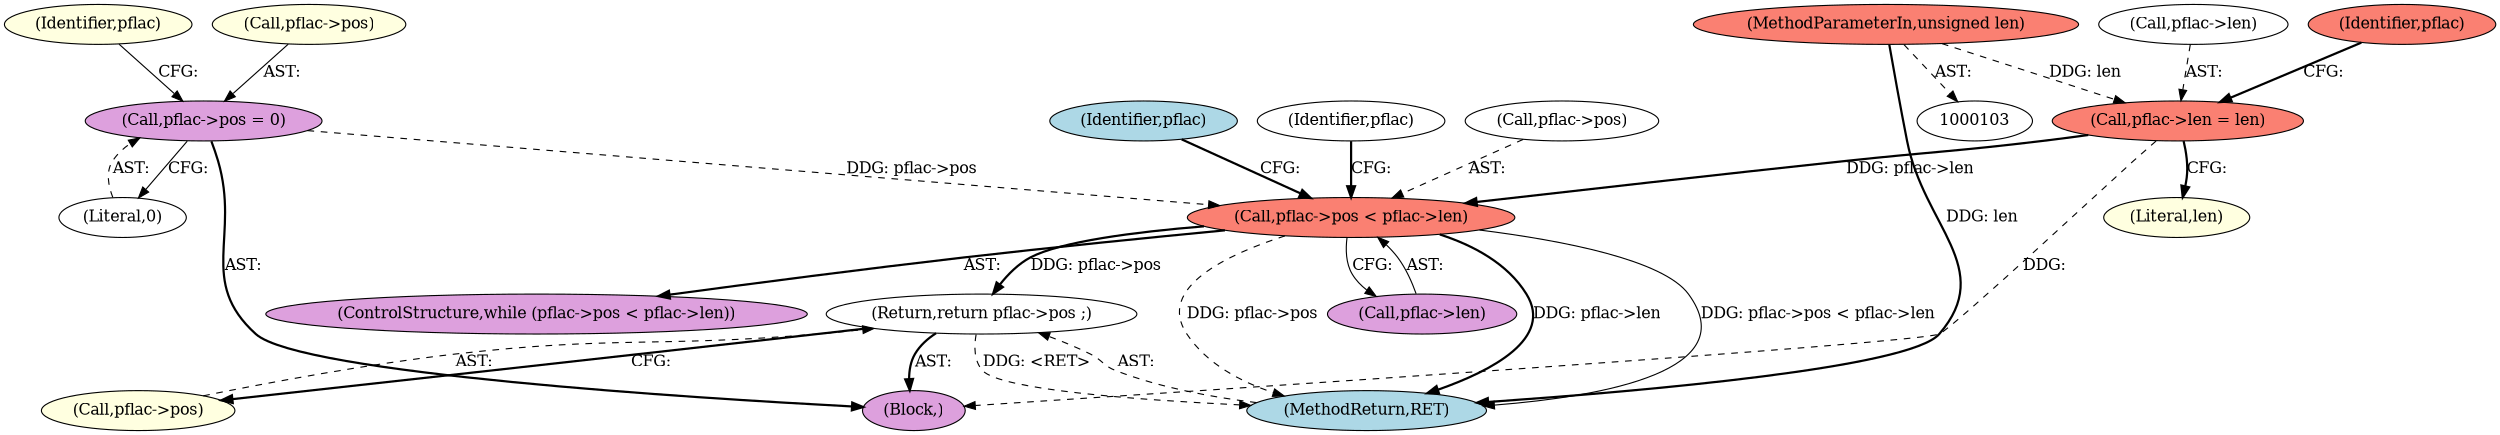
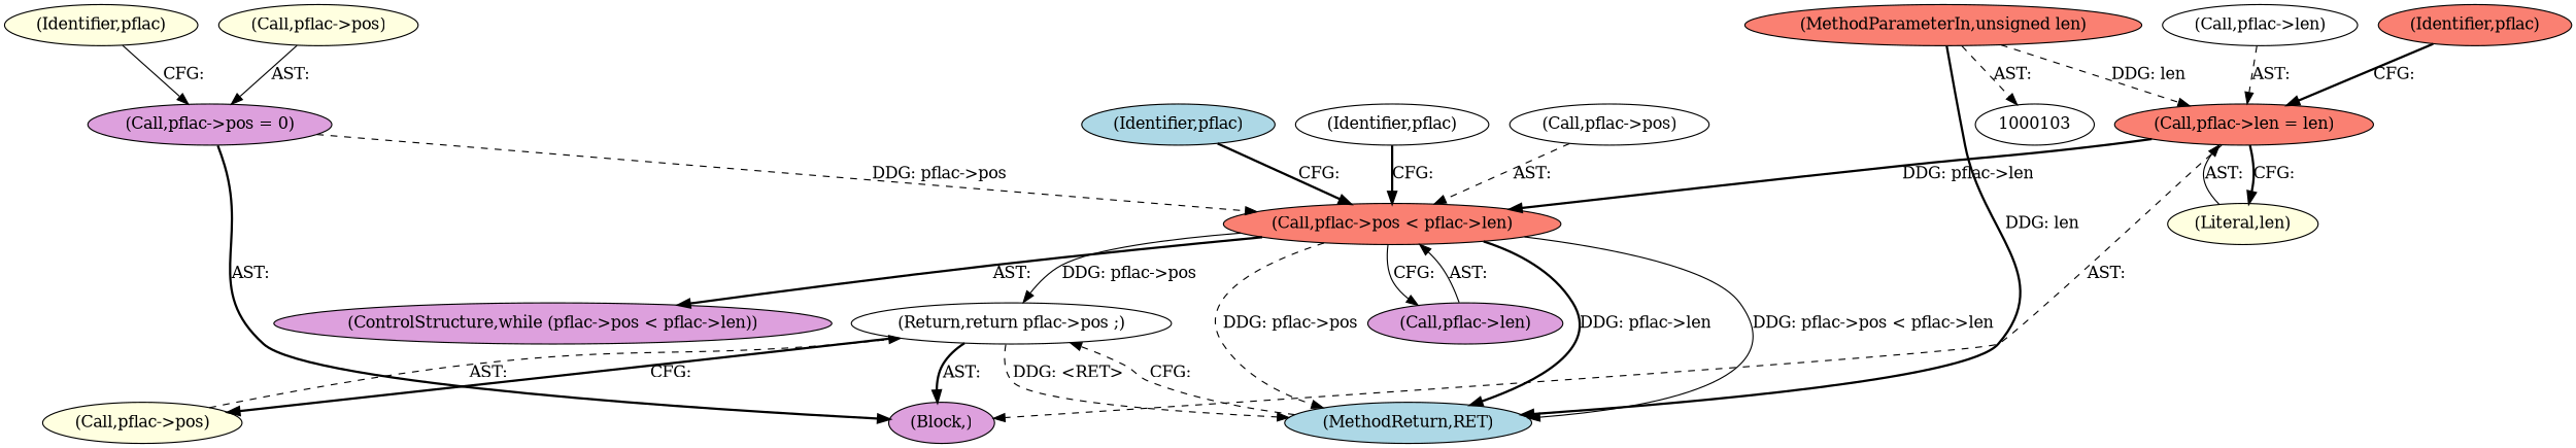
  digraph {
    node [fillcolor=white style=filled]
    edge [style=bold]
    n1 [fillcolor=salmon label="(Call,pflac->pos < pflac->len)"]
    n2 [label="(Return,return pflac->pos ;)"]
    n3 [fillcolor=plum label="(Call,pflac->len)"]
    n4 [fillcolor=plum label="(ControlStructure,while (pflac->pos < pflac->len))"]
    n5 [fillcolor=lightblue label="(MethodReturn,RET)"]
    n6 [fillcolor=plum label="(Block,)"]
    n7 [fillcolor=lightyellow label="(Call,pflac->pos)"]
    n8 [fillcolor=plum label="(Call,pflac->pos = 0)"]
-   n9 [label="(Literal,0)"]
    n10 [fillcolor=salmon label="(Call,pflac->len = len)"]
    n11 [fillcolor=lightyellow label="(Literal,len)"]
    n12 [fillcolor=salmon label="(MethodParameterIn,unsigned len)"]
    1000103
    n14 [fillcolor=lightblue label="(Identifier,pflac)"]
    n15 [label="(Call,pflac->len)"]
    n16 [fillcolor=lightyellow label="(Identifier,pflac)"]
    n17 [fillcolor=salmon label="(Identifier,pflac)"]
    n18 [label="(Identifier,pflac)"]
    n19 [fillcolor=lightyellow label="(Call,pflac->pos)"]
    n20 [label="(Call,pflac->pos)"]
-   n1 -> n2 [label="DDG: pflac->pos"]
+   n1 -> n2 [label="DDG: pflac->pos" style=solid]
    n1 -> n3 [label="CFG: " style=solid]
    n1 -> n4 [label="AST: "]
    n1 -> n5 [label="DDG: pflac->pos < pflac->len" style=solid]
    n1 -> n5 [label="DDG: pflac->pos" style=dashed]
    n1 -> n5 [label="DDG: pflac->len"]
    n2 -> n5 [label="DDG: <RET>" style=dashed]
    n2 -> n6 [label="AST: "]
    n2 -> n7 [label="CFG: "]
    n3 -> n1 [label="AST: " style=solid]
-   n5 -> n2 [label="AST: " style=dashed]
+   n5 -> n2 [label="CFG: " style=dashed]
    n7 -> n2 [label="AST: " style=dashed]
    n8 -> n1 [label="DDG: pflac->pos" style=dashed]
    n8 -> n6 [label="AST: "]
-   n8 -> n9 [label="CFG: " style=solid]
-   n9 -> n8 [label="AST: " style=dashed]
    n10 -> n1 [label="DDG: pflac->len"]
-   n10 -> n6 [label="DDG: " style=dashed]
+   n10 -> n6 [label="AST: " style=dashed]
    n10 -> n11 [label="CFG: "]
+   n11 -> n10 [label="AST: " style=solid]
    n12 -> n5 [label="DDG: len"]
    n12 -> n10 [label="DDG: len" style=dashed]
    n12 -> 1000103 [label="AST: " style=dashed]
    n14 -> n1 [label="CFG: "]
    n15 -> n10 [label="AST: " style=dashed]
    n16 -> n8 [label="CFG: " style=solid]
    n17 -> n10 [label="CFG: "]
    n18 -> n1 [label="CFG: "]
    n19 -> n8 [label="AST: " style=solid]
    n20 -> n1 [label="AST: " style=dashed]
  }
